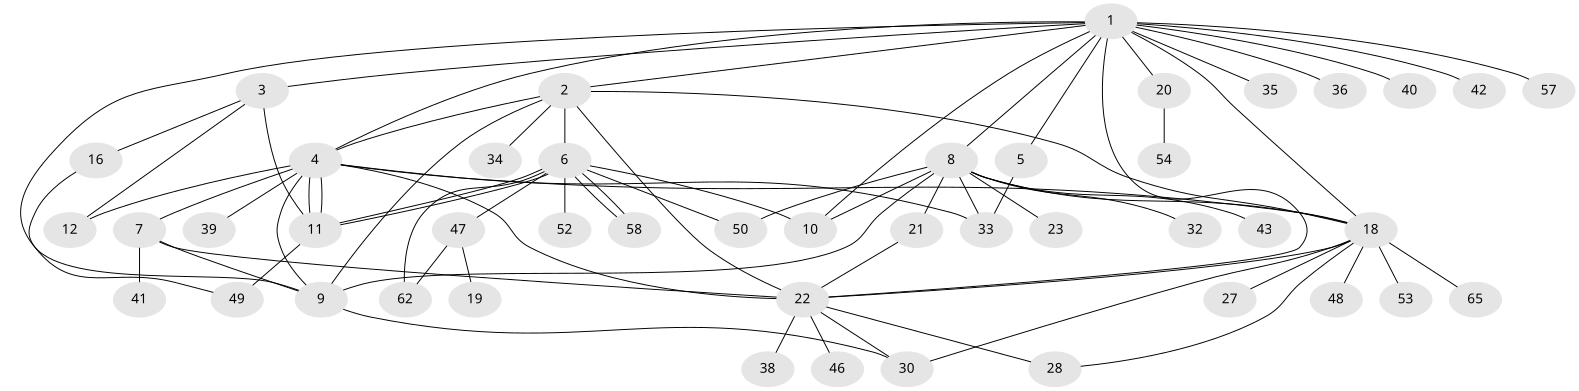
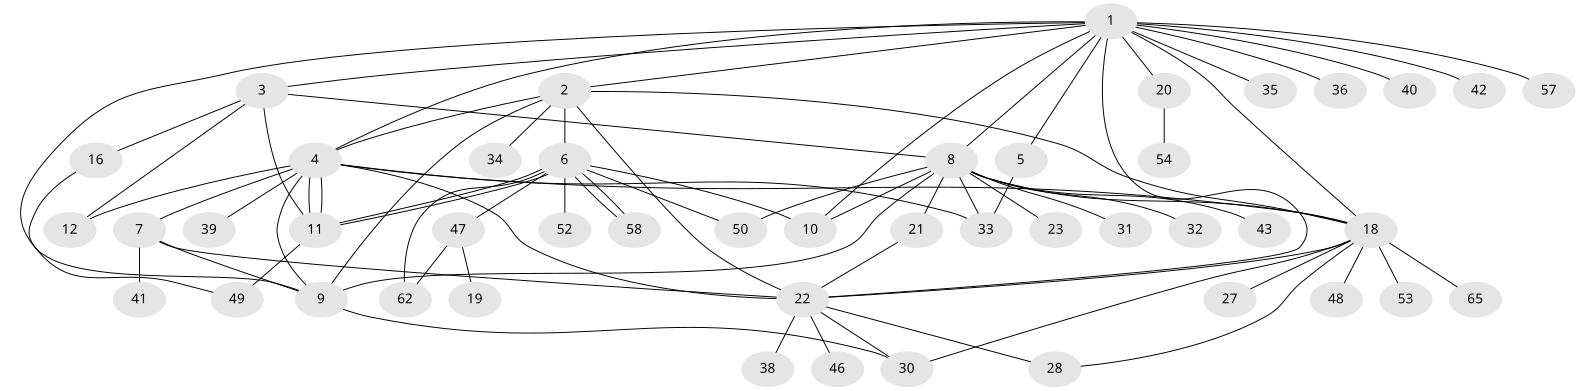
  graph {
    fontname="Noto Sans"
    node [color=gray90 fontname="Noto Sans" style=filled]
    edge [fontname="Noto Sans"]
    1 [super="+17"]
    2 [super="+63"]
    3 [super="+64"]
    4 [super="+26"]
    5 [super="+14"]
    8 [super="+44"]
    9 [super="+15"]
    10 [super="+60"]
    18 [super="+29"]
    20
    22 [super="+24"]
    35
    36
    40
    42
    57
    6 [super="+45"]
    34
    11
    12 [super="+13"]
    16
    7 [super="+25"]
    33
    39 [super="+56"]
    50
    21
    23
+   31
    32
    43
    30
    27 [super="+37"]
    28 [super="+51"]
    48
    53
    65
    54 [super="+61"]
    38 [super="+55"]
    46
    62
    47 [super="+59"]
    52
    58
    49
    41
    19
    1 -- 2
    1 -- 3
    1 -- 4
    1 -- 5
    1 -- 8
    1 -- 9
    1 -- 10
    1 -- 18
    1 -- 20
    1 -- 22
    1 -- 35
    1 -- 36
    1 -- 40
    1 -- 42
    1 -- 57
    2 -- 4
    2 -- 9
    2 -- 18
    2 -- 22
    2 -- 6
    2 -- 34
+   3 -- 8
    3 -- 11
    3 -- 12
    3 -- 16
    4 -- 9
    4 -- 18
    4 -- 22 [weight=2]
    4 -- 11
    4 -- 11
    4 -- 12
    4 -- 7
    4 -- 33
    4 -- 39
    5 -- 33
    8 -- 9
    8 -- 10
    8 -- 18
    8 -- 33
    8 -- 50
    8 -- 21
    8 -- 23
+   8 -- 31
    8 -- 32
    8 -- 43
    9 -- 30
    18 -- 22
    18 -- 30
    18 -- 27
    18 -- 28
    18 -- 48
    18 -- 53
    18 -- 65
    20 -- 54
    22 -- 30
    22 -- 28
    22 -- 38 [weight=2]
    22 -- 46
    6 -- 10
    6 -- 11
    6 -- 11
    6 -- 50
    6 -- 62
    6 -- 47 [weight=2]
    6 -- 52
    6 -- 58
    6 -- 58
    11 -- 49
    16 -- 49
    7 -- 9
    7 -- 22
    7 -- 41
    21 -- 22
    47 -- 62
    47 -- 19
  }
